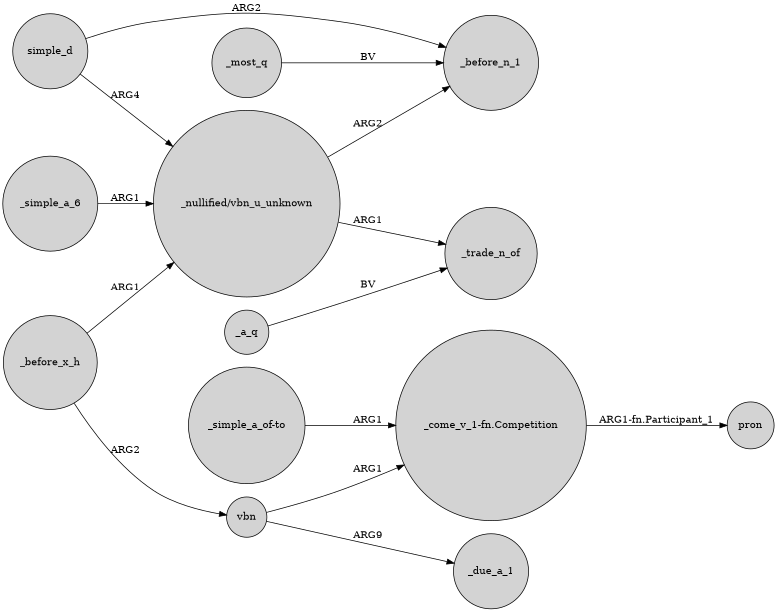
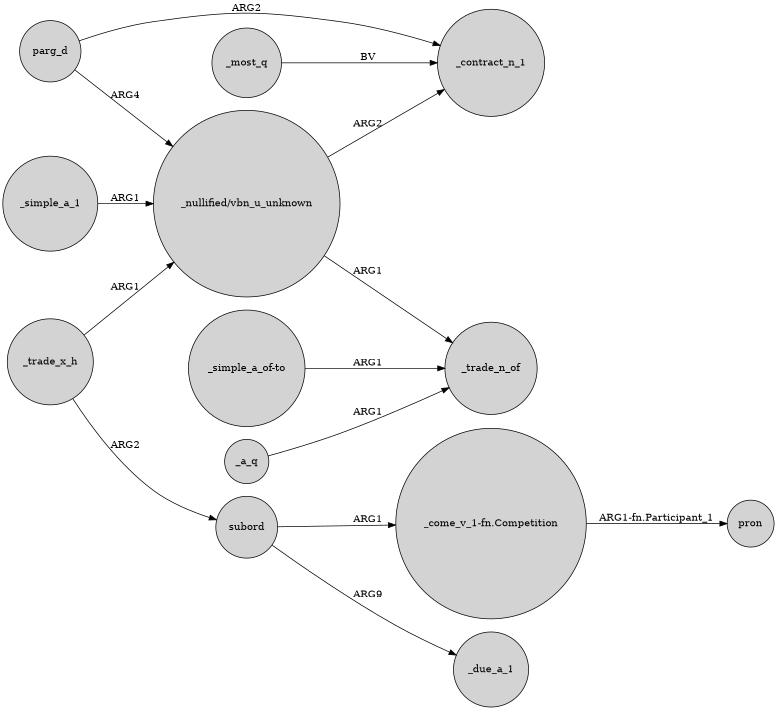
  digraph {
    rankdir=LR
    node [shape=circle style=filled]
-   parg_d [label=simple_d]
+   parg_d
    "_nullified/vbn_u_unknown"
-   _contract_n_1 [label=_before_n_1]
+   _contract_n_1
    _trade_n_of
-   _simple_a_1 [label=_simple_a_6]
-   subord [label=vbn]
+   _simple_a_1
+   subord
    "_come_v_1-fn.Competition"
    _due_a_1
    pron
    n10 [label="_simple_a_of-to"]
    _a_q
-   _before_x_h
+   _before_x_h [label=_trade_x_h]
    _most_q
    parg_d -> "_nullified/vbn_u_unknown" [label=ARG4]
    parg_d -> _contract_n_1 [label=ARG2]
    "_nullified/vbn_u_unknown" -> _contract_n_1 [label=ARG2]
    "_nullified/vbn_u_unknown" -> _trade_n_of [label=ARG1]
    _simple_a_1 -> "_nullified/vbn_u_unknown" [label=ARG1]
    subord -> "_come_v_1-fn.Competition" [label=ARG1]
    subord -> _due_a_1 [label=ARG9]
    "_come_v_1-fn.Competition" -> pron [label="ARG1-fn.Participant_1"]
-   n10 -> "_come_v_1-fn.Competition" [label=ARG1]
-   _a_q -> _trade_n_of [label=BV]
+   n10 -> _trade_n_of [label=ARG1]
+   _a_q -> _trade_n_of [label=ARG1]
    _before_x_h -> "_nullified/vbn_u_unknown" [label=ARG1]
    _before_x_h -> subord [label=ARG2]
    _most_q -> _contract_n_1 [label=BV]
  }
